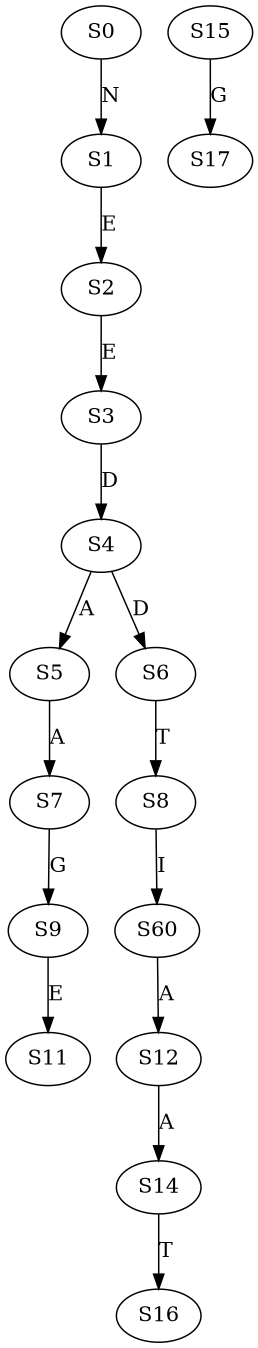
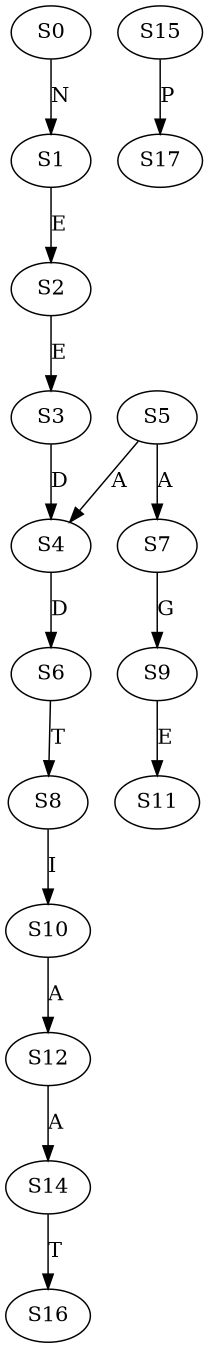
  strict digraph {
    S0
    S1
    S2
    S3
    S4
    S5
    S6
    S7
    S8
    S9
-   S10 [label=S60]
+   S10
    S11
    S12
    S14
    S16
    S15
    S17
    S0 -> S1 [label=N]
    S1 -> S2 [label=E]
    S2 -> S3 [label=E]
    S3 -> S4 [label=D]
-   S4 -> S5 [label=A]
+   S5 -> S4 [label=A]
    S4 -> S6 [label=D]
    S5 -> S7 [label=A]
    S6 -> S8 [label=T]
    S7 -> S9 [label=G]
    S8 -> S10 [label=I]
    S9 -> S11 [label=E]
    S10 -> S12 [label=A]
    S12 -> S14 [label=A]
    S14 -> S16 [label=T]
-   S15 -> S17 [label=G]
+   S15 -> S17 [label=P]
  }
